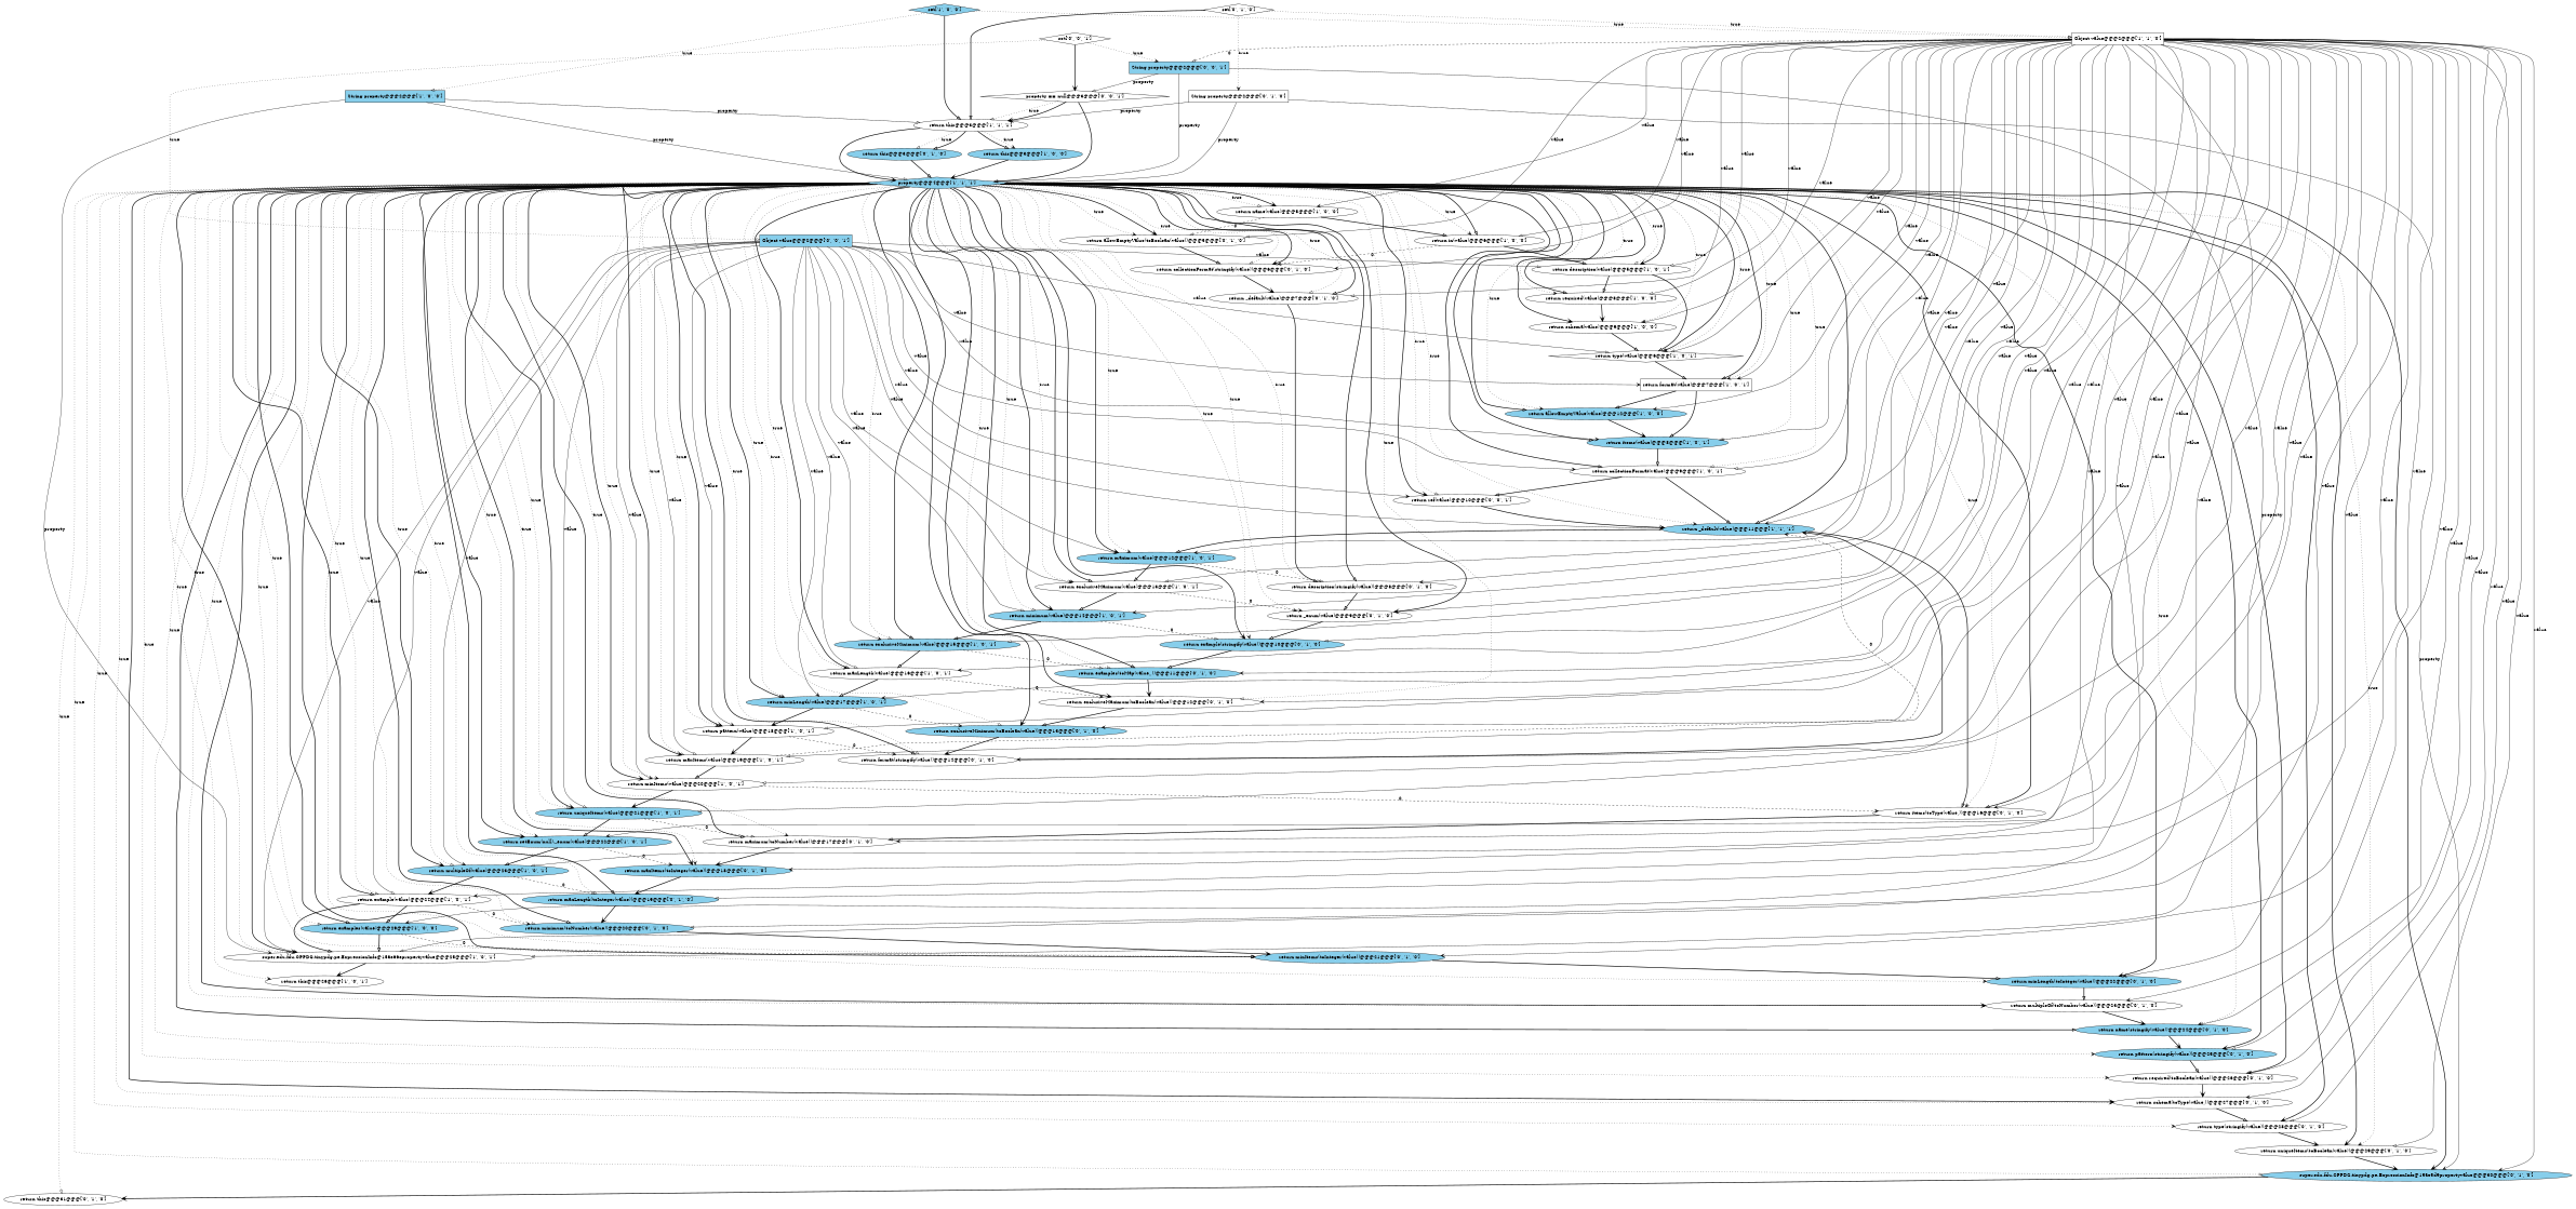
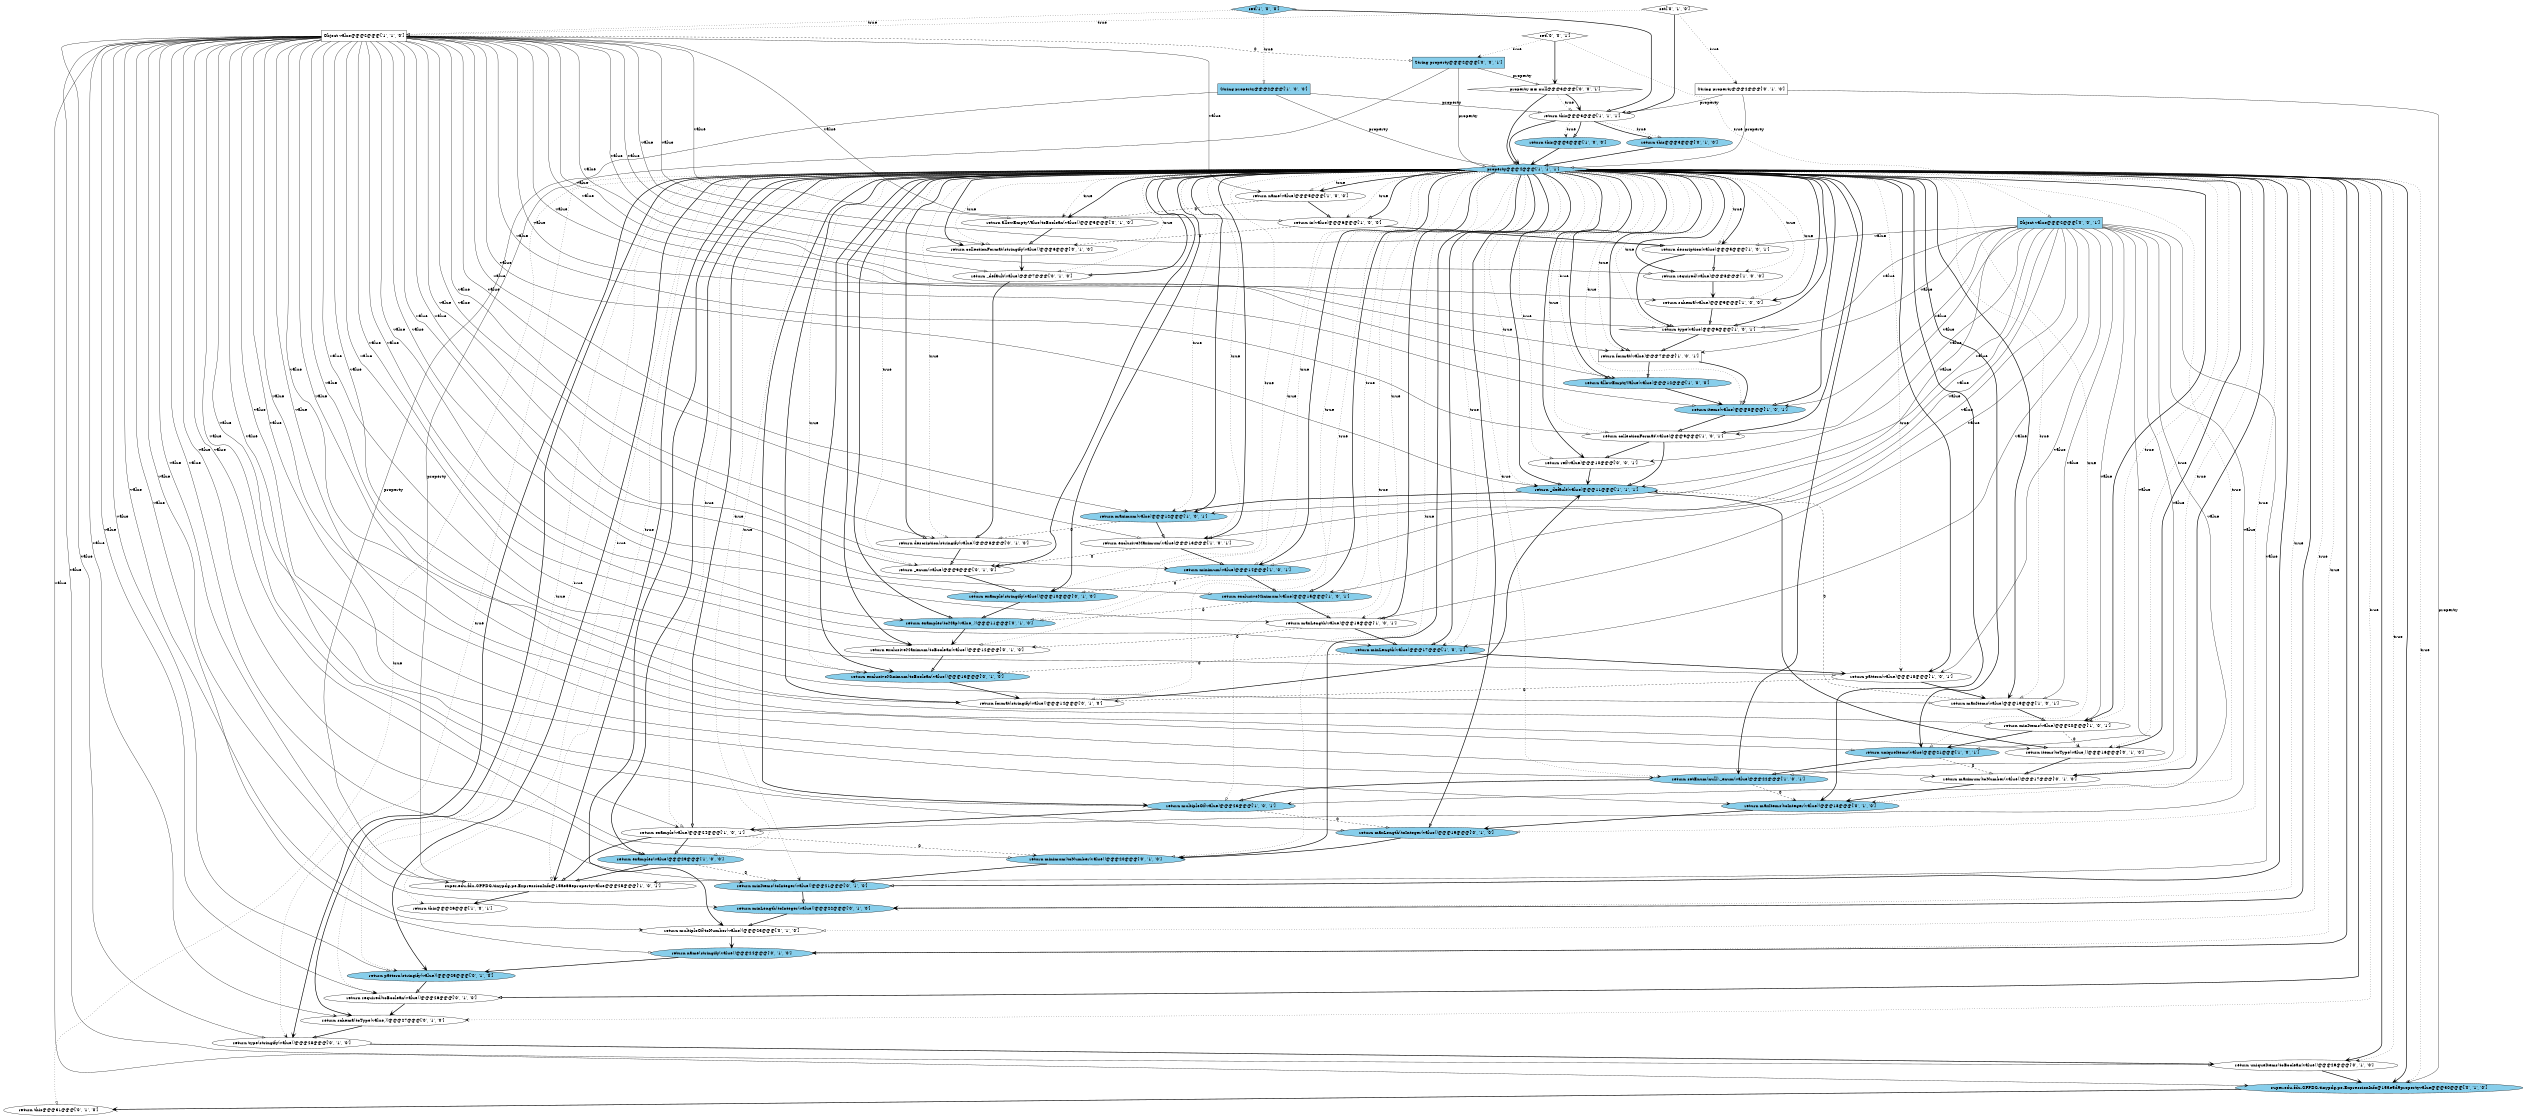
  digraph {
    node [fillcolor=white shape=ellipse style=filled]
    edge [arrowhead=onormal style=bold]
    n1 [fillcolor=skyblue label="return setEnum(null)._enum(value)@@@22@@@['1', '0', '1']"]
    n2 [fillcolor=skyblue label="return maxItems(toInteger(value))@@@18@@@['0', '1', '0']"]
    n3 [fillcolor=skyblue label="return multipleOf(value)@@@23@@@['1', '0', '1']"]
    n4 [fillcolor=skyblue label="return maxLength(toInteger(value))@@@19@@@['0', '1', '0']"]
    n5 [label="return example(value)@@@24@@@['1', '0', '1']"]
    n6 [fillcolor=skyblue label="return minimum(toNumber(value))@@@20@@@['0', '1', '0']"]
    n7 [fillcolor=skyblue label="return minItems(toInteger(value))@@@21@@@['0', '1', '0']"]
    n8 [label="return collectionFormat(value)@@@9@@@['1', '0', '1']"]
    n9 [label="return ref(value)@@@10@@@['0', '0', '1']"]
    n10 [fillcolor=skyblue label="return _default(value)@@@11@@@['1', '1', '1']"]
    n11 [label="return items(toType(value,))@@@16@@@['0', '1', '0']"]
    n12 [fillcolor=skyblue label="return maximum(value)@@@12@@@['1', '0', '1']"]
    n13 [fillcolor=skyblue label="return uniqueItems(value)@@@21@@@['1', '0', '1']"]
    n14 [label="return maximum(toNumber(value))@@@17@@@['0', '1', '0']"]
    n15 [fillcolor=skyblue label="return minLength(toInteger(value))@@@22@@@['0', '1', '0']"]
    n16 [label="return multipleOf(toNumber(value))@@@23@@@['0', '1', '0']"]
    n17 [label="return schema(toType(value,))@@@27@@@['0', '1', '0']"]
    n18 [label="return type(stringify(value))@@@28@@@['0', '1', '0']"]
    n19 [label="return uniqueItems(toBoolean(value))@@@29@@@['0', '1', '0']"]
    n20 [label="return pattern(value)@@@18@@@['1', '0', '1']"]
    n21 [label="return format(stringify(value))@@@14@@@['0', '1', '0']"]
    n22 [label="return maxItems(value)@@@19@@@['1', '0', '1']"]
    n23 [label="return minItems(value)@@@20@@@['1', '0', '1']"]
    n24 [fillcolor=skyblue label="return this@@@3@@@['1', '0', '0']"]
    n25 [fillcolor=skyblue label="property@@@4@@@['1', '1', '1']" shape=diamond]
    n26 [fillcolor=skyblue label="return items(value)@@@8@@@['1', '0', '1']"]
    n27 [label="return _enum(value)@@@9@@@['0', '1', '0']"]
    n28 [fillcolor=skyblue label="return example(stringify(value))@@@10@@@['0', '1', '0']"]
    n29 [label="return type(value)@@@6@@@['1', '0', '1']" shape=diamond]
    n30 [label="return format(value)@@@7@@@['1', '0', '1']" shape=box]
    n31 [fillcolor=skyblue label="return name(stringify(value))@@@24@@@['0', '1', '0']"]
    n32 [label="return this@@@31@@@['0', '1', '0']"]
    n33 [label="return this@@@26@@@['1', '0', '1']"]
    n34 [label="return maxLength(value)@@@16@@@['1', '0', '1']"]
    n35 [fillcolor=skyblue label="return minLength(value)@@@17@@@['1', '0', '1']"]
    n36 [label="return exclusiveMaximum(toBoolean(value))@@@12@@@['0', '1', '0']"]
    n37 [label="return collectionFormat(stringify(value))@@@6@@@['0', '1', '0']"]
    n38 [label="return _default(value)@@@7@@@['0', '1', '0']"]
    n39 [label="super.edu.fdu.CPPDG.tinypdg.pe.ExpressionInfo@15ae66epropertyvalue@@@25@@@['1', '0', '1']"]
    n40 [label="return schema(value)@@@9@@@['1', '0', '0']"]
    n41 [label="return description(stringify(value))@@@8@@@['0', '1', '0']"]
    n42 [label="return exclusiveMaximum(value)@@@13@@@['1', '0', '1']"]
    n43 [fillcolor=skyblue label="return exclusiveMinimum(value)@@@15@@@['1', '0', '1']"]
    n44 [fillcolor=skyblue label="return examples(toMap(value,,))@@@11@@@['0', '1', '0']"]
    n45 [label="return description(value)@@@5@@@['1', '0', '1']"]
    n46 [label="return required(value)@@@8@@@['1', '0', '0']"]
    n47 [fillcolor=skyblue label="return pattern(stringify(value))@@@25@@@['0', '1', '0']"]
    n48 [label="return required(toBoolean(value))@@@26@@@['0', '1', '0']"]
    n49 [label="return in(value)@@@6@@@['1', '0', '0']"]
    n50 [fillcolor=skyblue label="super.edu.fdu.CPPDG.tinypdg.pe.ExpressionInfo@15ae5d9propertyvalue@@@30@@@['0', '1', '0']"]
    n51 [fillcolor=skyblue label="return exclusiveMinimum(toBoolean(value))@@@13@@@['0', '1', '0']"]
    n52 [label="return allowEmptyValue(toBoolean(value))@@@5@@@['0', '1', '0']"]
    n53 [fillcolor=skyblue label="return minimum(value)@@@14@@@['1', '0', '1']"]
    n54 [fillcolor=skyblue label="return allowEmptyValue(value)@@@12@@@['1', '0', '0']"]
    n55 [label="return name(value)@@@5@@@['1', '0', '0']"]
    n56 [fillcolor=skyblue label="return examples(value)@@@29@@@['1', '0', '0']"]
    n57 [fillcolor=skyblue label="String property@@@2@@@['1', '0', '0']" shape=box]
    n58 [label="return this@@@3@@@['1', '1', '1']"]
    n59 [fillcolor=skyblue label="return this@@@3@@@['0', '1', '0']"]
    n60 [label="Object value@@@2@@@['1', '1', '0']" shape=box]
    n61 [fillcolor=skyblue label="String property@@@2@@@['0', '0', '1']" shape=box]
    n62 [label="property == null@@@3@@@['0', '0', '1']" shape=diamond]
    n63 [fillcolor=skyblue label="set['1', '0', '0']" shape=diamond]
    n64 [fillcolor=skyblue label="Object value@@@2@@@['0', '0', '1']" shape=box]
    n65 [label="String property@@@2@@@['0', '1', '0']" shape=box]
    n66 [label="set['0', '0', '1']" shape=diamond]
    n67 [label="set['0', '1', '0']" shape=diamond]
    n1 -> n2 [arrowhead=vee label=0 style=dashed]
    n1 -> n3
    n2 -> n4 [arrowhead=vee]
    n3 -> n4 [label=0 style=dashed]
    n3 -> n5 [arrowhead=vee]
    n4 -> n6 [arrowhead=vee]
    n5 -> n6 [arrowhead=vee label=0 style=dashed]
    n5 -> n39
    n5 -> n56
    n6 -> n7 [arrowhead=vee]
    n7 -> n15
    n8 -> n9
    n8 -> n10
    n9 -> n10 [arrowhead=vee]
    n10 -> n11
    n10 -> n12
    n11 -> n14
    n12 -> n41 [label=0 style=dashed]
    n12 -> n42
    n13 -> n1
    n13 -> n14 [label=0 style=dashed]
    n14 -> n2 [arrowhead=vee]
    n15 -> n16
    n16 -> n31 [arrowhead=vee]
    n17 -> n18
    n18 -> n19 [arrowhead=vee]
    n19 -> n50 [arrowhead=vee]
    n20 -> n21 [arrowhead=vee label=0 style=dashed]
    n20 -> n22 [arrowhead=vee]
    n21 -> n10 [arrowhead=vee]
    n22 -> n10 [arrowhead=vee label=0 style=dashed]
    n22 -> n23
    n23 -> n11 [arrowhead=vee label=0 style=dashed]
    n23 -> n13 [arrowhead=vee]
    n24 -> n25 [arrowhead=vee]
    n25 -> n1 [arrowhead=vee]
    n25 -> n1 [arrowhead=vee label=true style=dotted]
    n25 -> n2 [arrowhead=vee]
    n25 -> n2 [arrowhead=vee label=true style=dotted]
    n25 -> n3 [arrowhead=vee]
    n25 -> n3 [label=true style=dotted]
    n25 -> n4 [label=true style=dotted]
    n25 -> n4
    n25 -> n5
    n25 -> n5 [label=true style=dotted]
    n25 -> n6 [label=true style=dotted]
    n25 -> n6
    n25 -> n7
    n25 -> n7 [arrowhead=vee label=true style=dotted]
    n25 -> n8
    n25 -> n8 [label=true style=dotted]
    n25 -> n9 [arrowhead=vee]
    n25 -> n9 [label=true style=dotted]
    n25 -> n10 [arrowhead=vee label=true style=dotted]
    n25 -> n10
    n25 -> n11 [arrowhead=vee label=true style=dotted]
    n25 -> n11
    n25 -> n12 [arrowhead=vee label=true style=dotted]
    n25 -> n12 [arrowhead=vee]
    n25 -> n13 [label=true style=dotted]
    n25 -> n13 [arrowhead=vee]
    n25 -> n14
    n25 -> n14 [arrowhead=vee label=true style=dotted]
    n25 -> n15 [arrowhead=vee]
    n25 -> n15 [arrowhead=vee label=true style=dotted]
    n25 -> n16 [label=true style=dotted]
    n25 -> n16 [arrowhead=vee]
    n25 -> n17 [arrowhead=vee label=true style=dotted]
    n25 -> n17 [arrowhead=vee]
    n25 -> n18 [arrowhead=vee]
    n25 -> n18 [arrowhead=vee label=true style=dotted]
    n25 -> n19 [arrowhead=vee]
    n25 -> n19 [arrowhead=vee label=true style=dotted]
    n25 -> n20 [arrowhead=vee]
    n25 -> n20 [arrowhead=vee label=true style=dotted]
    n25 -> n21
    n25 -> n21 [label=true style=dotted]
    n25 -> n22 [label=true style=dotted]
    n25 -> n22 [arrowhead=vee]
    n25 -> n23 [arrowhead=vee]
    n25 -> n23 [arrowhead=vee label=true style=dotted]
    n25 -> n26 [label=true style=dotted]
    n25 -> n26
    n25 -> n27 [arrowhead=vee]
    n25 -> n27 [arrowhead=vee label=true style=dotted]
    n25 -> n28 [arrowhead=vee]
    n25 -> n28 [arrowhead=vee label=true style=dotted]
    n25 -> n29
    n25 -> n29 [arrowhead=vee label=true style=dotted]
    n25 -> n30
    n25 -> n30 [arrowhead=vee label=true style=dotted]
    n25 -> n31
    n25 -> n31 [arrowhead=vee label=true style=dotted]
    n25 -> n32 [label=true style=dotted]
    n25 -> n33 [arrowhead=vee label=true style=dotted]
    n25 -> n34
    n25 -> n34 [arrowhead=vee label=true style=dotted]
    n25 -> n35 [arrowhead=vee label=true style=dotted]
    n25 -> n35
    n25 -> n36 [label=true style=dotted]
    n25 -> n36 [arrowhead=vee]
    n25 -> n37 [arrowhead=vee]
    n25 -> n37 [label=true style=dotted]
    n25 -> n38
    n25 -> n38 [label=true style=dotted]
    n25 -> n39 [label=true style=dotted]
    n25 -> n39 [arrowhead=vee]
    n25 -> n40 [arrowhead=vee]
    n25 -> n40 [label=true style=dotted]
    n25 -> n41
    n25 -> n41 [label=true style=dotted]
    n25 -> n42 [arrowhead=vee label=true style=dotted]
    n25 -> n42
    n25 -> n43 [label=true style=dotted]
    n25 -> n43
    n25 -> n44
    n25 -> n44 [label=true style=dotted]
    n25 -> n45 [label=true style=dotted]
    n25 -> n45 [arrowhead=vee]
    n25 -> n46
    n25 -> n46 [arrowhead=vee label=true style=dotted]
    n25 -> n47 [arrowhead=vee]
    n25 -> n47 [arrowhead=vee label=true style=dotted]
    n25 -> n48
    n25 -> n48 [arrowhead=vee label=true style=dotted]
    n25 -> n49
    n25 -> n49 [arrowhead=vee label=true style=dotted]
    n25 -> n50 [arrowhead=vee]
    n25 -> n50 [label=true style=dotted]
    n25 -> n51 [label=true style=dotted]
    n25 -> n51 [arrowhead=vee]
    n25 -> n52 [arrowhead=vee label=true style=dotted]
    n25 -> n52 [arrowhead=vee]
    n25 -> n53 [label=true style=dotted]
    n25 -> n53 [arrowhead=vee]
    n25 -> n54
    n25 -> n54 [arrowhead=vee label=true style=dotted]
    n25 -> n55 [arrowhead=vee]
    n25 -> n55 [label=true style=dotted]
    n25 -> n56 [label=true style=dotted]
    n25 -> n56
    n26 -> n8
    n27 -> n28
    n28 -> n44
    n29 -> n30
    n30 -> n26
    n30 -> n54
    n31 -> n47 [arrowhead=vee]
    n34 -> n35
    n34 -> n36 [arrowhead=vee label=0 style=dashed]
    n35 -> n20 [arrowhead=vee]
    n35 -> n51 [arrowhead=vee label=0 style=dashed]
    n36 -> n51
    n37 -> n38 [arrowhead=vee]
    n38 -> n41
    n39 -> n33 [arrowhead=vee]
    n40 -> n29
    n41 -> n27
    n42 -> n27 [arrowhead=vee label=0 style=dashed]
    n42 -> n53
    n43 -> n34
    n43 -> n44 [label=0 style=dashed]
    n44 -> n36 [arrowhead=vee]
    n45 -> n29
    n45 -> n46
    n46 -> n40 [arrowhead=vee]
    n47 -> n48
    n48 -> n17 [arrowhead=vee]
    n49 -> n37 [arrowhead=vee label=0 style=dashed]
    n49 -> n45
    n50 -> n32 [arrowhead=vee]
    n51 -> n21 [arrowhead=vee]
    n52 -> n37
    n53 -> n28 [label=0 style=dashed]
    n53 -> n43
    n54 -> n26 [arrowhead=vee]
    n55 -> n49
    n55 -> n52 [label=0 style=dashed]
    n56 -> n7 [label=0 style=dashed]
    n56 -> n39
    n57 -> n25 [label=property style=solid]
    n57 -> n39 [arrowhead=vee label=property style=solid]
    n57 -> n58 [label=property style=solid]
    n58 -> n24
    n58 -> n24 [arrowhead=vee label=true style=dotted]
    n58 -> n25 [arrowhead=vee]
    n58 -> n59 [label=true style=dotted]
    n58 -> n59
    n59 -> n25
    n60 -> n1 [arrowhead=vee label=value style=solid]
    n60 -> n2 [arrowhead=vee label=value style=solid]
    n60 -> n3 [label=value style=solid]
    n60 -> n4 [label=value style=solid]
    n60 -> n5 [arrowhead=vee label=value style=solid]
    n60 -> n6 [label=value style=solid]
    n60 -> n7 [arrowhead=vee label=value style=solid]
    n60 -> n8 [label=value style=solid]
    n60 -> n10 [arrowhead=vee label=value style=solid]
    n60 -> n11 [arrowhead=vee label=value style=solid]
    n60 -> n12 [arrowhead=vee label=value style=solid]
    n60 -> n13 [label=value style=solid]
    n60 -> n14 [arrowhead=vee label=value style=solid]
    n60 -> n15 [arrowhead=vee label=value style=solid]
    n60 -> n16 [arrowhead=vee label=value style=solid]
    n60 -> n17 [arrowhead=vee label=value style=solid]
    n60 -> n18 [label=value style=solid]
    n60 -> n19 [label=value style=solid]
    n60 -> n20 [label=value style=solid]
    n60 -> n21 [arrowhead=vee label=value style=solid]
    n60 -> n22 [label=value style=solid]
    n60 -> n23 [label=value style=solid]
    n60 -> n26 [label=value style=solid]
    n60 -> n27 [label=value style=solid]
    n60 -> n28 [label=value style=solid]
    n60 -> n29 [label=value style=solid]
    n60 -> n30 [arrowhead=vee label=value style=solid]
    n60 -> n31 [label=value style=solid]
    n60 -> n34 [arrowhead=vee label=value style=solid]
    n60 -> n35 [arrowhead=vee label=value style=solid]
    n60 -> n36 [arrowhead=vee label=value style=solid]
    n60 -> n37 [arrowhead=vee label=value style=solid]
    n60 -> n38 [label=value style=solid]
    n60 -> n39 [label=value style=solid]
    n60 -> n40 [arrowhead=vee label=value style=solid]
    n60 -> n41 [arrowhead=vee label=value style=solid]
    n60 -> n42 [label=value style=solid]
    n60 -> n43 [label=value style=solid]
    n60 -> n44 [arrowhead=vee label=value style=solid]
    n60 -> n45 [label=value style=solid]
    n60 -> n46 [label=value style=solid]
    n60 -> n47 [label=value style=solid]
    n60 -> n48 [arrowhead=vee label=value style=solid]
    n60 -> n49 [label=value style=solid]
    n60 -> n50 [arrowhead=vee label=value style=solid]
    n60 -> n51 [arrowhead=vee label=value style=solid]
    n60 -> n52 [label=value style=solid]
    n60 -> n53 [arrowhead=vee label=value style=solid]
    n60 -> n54 [arrowhead=vee label=value style=solid]
    n60 -> n55 [arrowhead=vee label=value style=solid]
    n60 -> n56 [arrowhead=vee label=value style=solid]
    n60 -> n61 [label=0 style=dashed]
    n61 -> n25 [label=property style=solid]
    n61 -> n39 [label=property style=solid]
    n61 -> n62 [label=property style=solid]
    n62 -> n25
    n62 -> n58 [label=true style=dotted]
    n62 -> n58 [arrowhead=vee]
    n63 -> n57 [label=true style=dotted]
    n63 -> n58
    n63 -> n60 [label=true style=dotted]
+   n64 -> n1 [label=value style=solid]
    n64 -> n3 [arrowhead=vee label=value style=solid]
    n64 -> n5 [label=value style=solid]
    n64 -> n8 [arrowhead=vee label=value style=solid]
    n64 -> n9 [arrowhead=vee label=value style=solid]
    n64 -> n10 [arrowhead=vee label=value style=solid]
    n64 -> n12 [arrowhead=vee label=value style=solid]
    n64 -> n13 [label=value style=solid]
    n64 -> n20 [arrowhead=vee label=value style=solid]
    n64 -> n22 [label=value style=solid]
    n64 -> n23 [arrowhead=vee label=value style=solid]
    n64 -> n26 [arrowhead=vee label=value style=solid]
    n64 -> n29 [label=value style=solid]
    n64 -> n30 [arrowhead=vee label=value style=solid]
    n64 -> n34 [label=value style=solid]
    n64 -> n35 [arrowhead=vee label=value style=solid]
    n64 -> n39 [arrowhead=vee label=value style=solid]
    n64 -> n42 [arrowhead=vee label=value style=solid]
    n64 -> n43 [arrowhead=vee label=value style=solid]
    n64 -> n45 [label=value style=solid]
    n64 -> n53 [label=value style=solid]
    n65 -> n25 [label=property style=solid]
    n65 -> n50 [arrowhead=vee label=property style=solid]
    n65 -> n58 [arrowhead=vee label=property style=solid]
    n66 -> n61 [arrowhead=vee label=true style=dotted]
    n66 -> n62 [arrowhead=vee]
    n66 -> n64 [label=true style=dotted]
    n67 -> n58
    n67 -> n60 [label=true style=dotted]
    n67 -> n65 [arrowhead=vee label=true style=dotted]
  }
